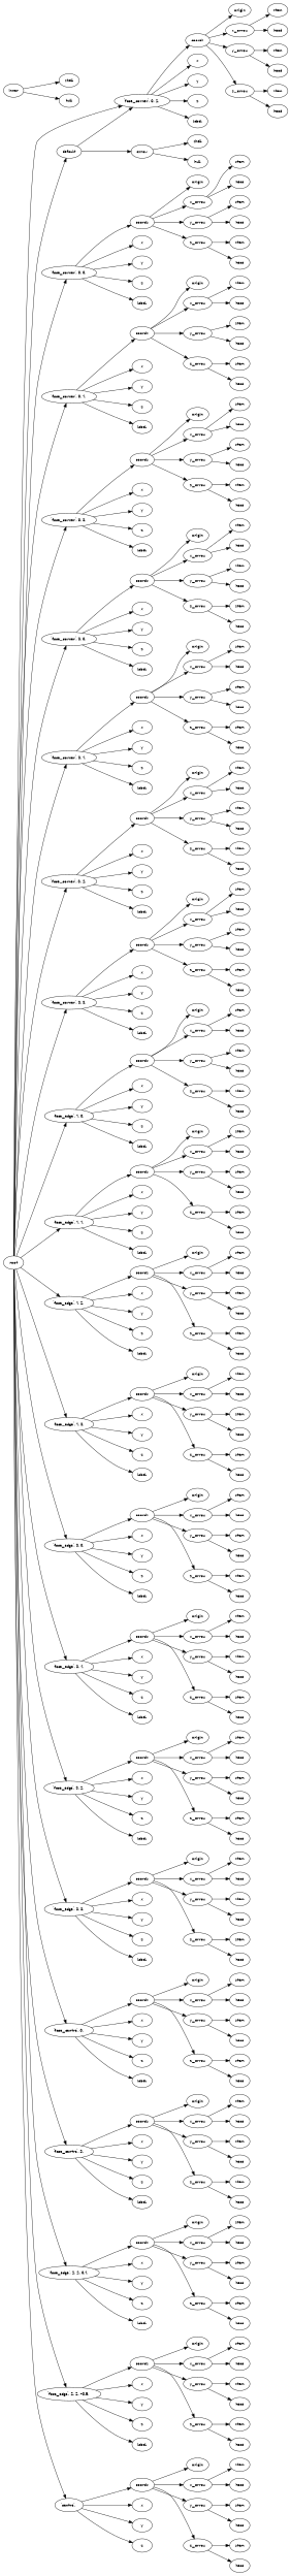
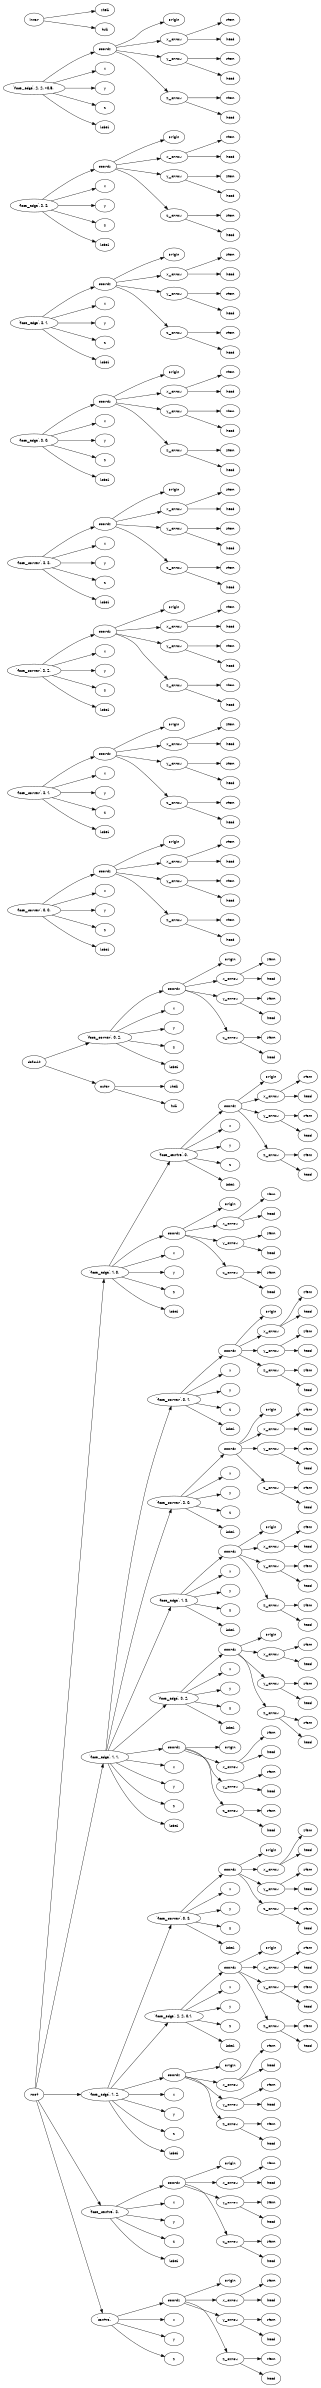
  digraph {
    fontname="Patrick Hand"
    rankdir=LR
    node [fontname="Patrick Hand"]
    edge [fontname="Patrick Hand"]
    n1 [label=root]
    n2 [label=default]
    n3 [label="'face_corner',\ 0,\ 0,\ "]
    n4 [label="'face_corner',\ 0,\ 1,\ "]
    n5 [label="'face_corner',\ 0,\ 2,\ "]
    n6 [label="'face_corner',\ 0,\ 3,\ "]
    n7 [label="'face_corner',\ 3,\ 0,\ "]
    n8 [label="'face_corner',\ 3,\ 1,\ "]
    n9 [label="'face_corner',\ 3,\ 2,\ "]
    n10 [label="'face_corner',\ 3,\ 3,\ "]
    n11 [label="'face_edge',\ 1,\ 0,\ "]
    n12 [label="'face_edge',\ 1,\ 1,\ "]
    n13 [label="'face_edge',\ 1,\ 2,\ "]
    n14 [label="'face_edge',\ 1,\ 3,\ "]
    n15 [label="'face_edge',\ 3,\ 0,\ "]
    n16 [label="'face_edge',\ 3,\ 1,\ "]
    n17 [label="'face_edge',\ 3,\ 2,\ "]
    n18 [label="'face_edge',\ 3,\ 3,\ "]
    n19 [label="'face_centre',\ 0,\ "]
    n20 [label="'face_centre',\ 3,\ "]
    n21 [label="'face_edge',\ 2,\ 2,\ 0\.1,\ "]
    n22 [label="'face_edge',\ 2,\ 2,\ \-0\.5,\ "]
    n23 [label="'centre',\ "]
-   n24 [label=arrow]
+   n24 [label=outer]
    n25 [label=coords]
    n26 [label=x]
    n27 [label=y]
    n28 [label=z]
    n29 [label=label]
    n30 [label=coords]
    n31 [label=x]
    n32 [label=y]
    n33 [label=z]
    n34 [label=label]
    n35 [label=coords]
    n36 [label=x]
    n37 [label=y]
    n38 [label=z]
    n39 [label=label]
    n40 [label=coords]
    n41 [label=x]
    n42 [label=y]
    n43 [label=z]
    n44 [label=label]
    n45 [label=coords]
    n46 [label=x]
    n47 [label=y]
    n48 [label=z]
    n49 [label=label]
    n50 [label=coords]
    n51 [label=x]
    n52 [label=y]
    n53 [label=z]
    n54 [label=label]
    n55 [label=coords]
    n56 [label=x]
    n57 [label=y]
    n58 [label=z]
    n59 [label=label]
    n60 [label=coords]
    n61 [label=x]
    n62 [label=y]
    n63 [label=z]
    n64 [label=label]
    n65 [label=coords]
    n66 [label=x]
    n67 [label=y]
    n68 [label=z]
    n69 [label=label]
    n70 [label=coords]
    n71 [label=x]
    n72 [label=y]
    n73 [label=z]
    n74 [label=label]
    n75 [label=coords]
    n76 [label=x]
    n77 [label=y]
    n78 [label=z]
    n79 [label=label]
    n80 [label=coords]
    n81 [label=x]
    n82 [label=y]
    n83 [label=z]
    n84 [label=label]
    n85 [label=coords]
    n86 [label=x]
    n87 [label=y]
    n88 [label=z]
    n89 [label=label]
    n90 [label=coords]
    n91 [label=x]
    n92 [label=y]
    n93 [label=z]
    n94 [label=label]
    n95 [label=coords]
    n96 [label=x]
    n97 [label=y]
    n98 [label=z]
    n99 [label=label]
    n100 [label=coords]
    n101 [label=x]
    n102 [label=y]
    n103 [label=z]
    n104 [label=label]
    n105 [label=coords]
    n106 [label=x]
    n107 [label=y]
    n108 [label=z]
    n109 [label=label]
    n110 [label=coords]
    n111 [label=x]
    n112 [label=y]
    n113 [label=z]
    n114 [label=label]
    n115 [label=coords]
    n116 [label=x]
    n117 [label=y]
    n118 [label=z]
    n119 [label=label]
    n120 [label=coords]
    n121 [label=x]
    n122 [label=y]
    n123 [label=z]
    n124 [label=label]
    n125 [label=coords]
    n126 [label=x]
    n127 [label=y]
    n128 [label=z]
    n129 [label=shell]
    n130 [label=hull]
    n131 [label=inner]
    n132 [label=shell]
    n133 [label=hull]
    n134 [label=origin]
    n135 [label=x_arrow]
    n136 [label=y_arrow]
    n137 [label=z_arrow]
    n138 [label=stem]
    n139 [label=head]
    n140 [label=stem]
    n141 [label=head]
    n142 [label=stem]
    n143 [label=head]
    n144 [label=origin]
    n145 [label=x_arrow]
    n146 [label=y_arrow]
    n147 [label=z_arrow]
    n148 [label=stem]
    n149 [label=head]
    n150 [label=stem]
    n151 [label=head]
    n152 [label=stem]
    n153 [label=head]
    n154 [label=origin]
    n155 [label=x_arrow]
    n156 [label=y_arrow]
    n157 [label=z_arrow]
    n158 [label=stem]
    n159 [label=head]
    n160 [label=stem]
    n161 [label=head]
    n162 [label=stem]
    n163 [label=head]
    n164 [label=origin]
    n165 [label=x_arrow]
    n166 [label=y_arrow]
    n167 [label=z_arrow]
    n168 [label=stem]
    n169 [label=head]
    n170 [label=stem]
    n171 [label=head]
    n172 [label=stem]
    n173 [label=head]
    n174 [label=origin]
    n175 [label=x_arrow]
    n176 [label=y_arrow]
    n177 [label=z_arrow]
    n178 [label=stem]
    n179 [label=head]
    n180 [label=stem]
    n181 [label=head]
    n182 [label=stem]
    n183 [label=head]
    n184 [label=origin]
    n185 [label=x_arrow]
    n186 [label=y_arrow]
    n187 [label=z_arrow]
    n188 [label=stem]
    n189 [label=head]
    n190 [label=stem]
    n191 [label=head]
    n192 [label=stem]
    n193 [label=head]
    n194 [label=origin]
    n195 [label=x_arrow]
    n196 [label=y_arrow]
    n197 [label=z_arrow]
    n198 [label=stem]
    n199 [label=head]
    n200 [label=stem]
    n201 [label=head]
    n202 [label=stem]
    n203 [label=head]
    n204 [label=origin]
    n205 [label=x_arrow]
    n206 [label=y_arrow]
    n207 [label=z_arrow]
    n208 [label=stem]
    n209 [label=head]
    n210 [label=stem]
    n211 [label=head]
    n212 [label=stem]
    n213 [label=head]
    n214 [label=origin]
    n215 [label=x_arrow]
    n216 [label=y_arrow]
    n217 [label=z_arrow]
    n218 [label=stem]
    n219 [label=head]
    n220 [label=stem]
    n221 [label=head]
    n222 [label=stem]
    n223 [label=head]
    n224 [label=origin]
    n225 [label=x_arrow]
    n226 [label=y_arrow]
    n227 [label=z_arrow]
    n228 [label=stem]
    n229 [label=head]
    n230 [label=stem]
    n231 [label=head]
    n232 [label=stem]
    n233 [label=head]
    n234 [label=origin]
    n235 [label=x_arrow]
    n236 [label=y_arrow]
    n237 [label=z_arrow]
    n238 [label=stem]
    n239 [label=head]
    n240 [label=stem]
    n241 [label=head]
    n242 [label=stem]
    n243 [label=head]
    n244 [label=origin]
    n245 [label=x_arrow]
    n246 [label=y_arrow]
    n247 [label=z_arrow]
    n248 [label=stem]
    n249 [label=head]
    n250 [label=stem]
    n251 [label=head]
    n252 [label=stem]
    n253 [label=head]
    n254 [label=origin]
    n255 [label=x_arrow]
    n256 [label=y_arrow]
    n257 [label=z_arrow]
    n258 [label=stem]
    n259 [label=head]
    n260 [label=stem]
    n261 [label=head]
    n262 [label=stem]
    n263 [label=head]
    n264 [label=origin]
    n265 [label=x_arrow]
    n266 [label=y_arrow]
    n267 [label=z_arrow]
    n268 [label=stem]
    n269 [label=head]
    n270 [label=stem]
    n271 [label=head]
    n272 [label=stem]
    n273 [label=head]
    n274 [label=origin]
    n275 [label=x_arrow]
    n276 [label=y_arrow]
    n277 [label=z_arrow]
    n278 [label=stem]
    n279 [label=head]
    n280 [label=stem]
    n281 [label=head]
    n282 [label=stem]
    n283 [label=head]
    n284 [label=origin]
    n285 [label=x_arrow]
    n286 [label=y_arrow]
    n287 [label=z_arrow]
    n288 [label=stem]
    n289 [label=head]
    n290 [label=stem]
    n291 [label=head]
    n292 [label=stem]
    n293 [label=head]
    n294 [label=origin]
    n295 [label=x_arrow]
    n296 [label=y_arrow]
    n297 [label=z_arrow]
    n298 [label=stem]
    n299 [label=head]
    n300 [label=stem]
    n301 [label=head]
    n302 [label=stem]
    n303 [label=head]
    n304 [label=origin]
    n305 [label=x_arrow]
    n306 [label=y_arrow]
    n307 [label=z_arrow]
    n308 [label=stem]
    n309 [label=head]
    n310 [label=stem]
    n311 [label=head]
    n312 [label=stem]
    n313 [label=head]
    n314 [label=origin]
    n315 [label=x_arrow]
    n316 [label=y_arrow]
    n317 [label=z_arrow]
    n318 [label=stem]
    n319 [label=head]
    n320 [label=stem]
    n321 [label=head]
    n322 [label=stem]
    n323 [label=head]
    n324 [label=origin]
    n325 [label=x_arrow]
    n326 [label=y_arrow]
    n327 [label=z_arrow]
    n328 [label=stem]
    n329 [label=head]
    n330 [label=stem]
    n331 [label=head]
    n332 [label=stem]
    n333 [label=head]
    n334 [label=origin]
    n335 [label=x_arrow]
    n336 [label=y_arrow]
    n337 [label=z_arrow]
    n338 [label=stem]
    n339 [label=head]
    n340 [label=stem]
    n341 [label=head]
    n342 [label=stem]
    n343 [label=head]
-   n1 -> n2
-   n1 -> n3
-   n1 -> n4
-   n1 -> n5
-   n1 -> n6
-   n1 -> n7
-   n1 -> n8
-   n1 -> n9
-   n1 -> n10
+   n12 -> n4
+   n13 -> n6
+   n12 -> n7
    n1 -> n11
    n1 -> n12
    n1 -> n13
-   n1 -> n14
-   n1 -> n15
-   n1 -> n16
-   n1 -> n17
-   n1 -> n18
-   n1 -> n19
+   n12 -> n14
+   n12 -> n17
+   n11 -> n19
    n1 -> n20
-   n1 -> n21
-   n1 -> n22
+   n13 -> n21
    n1 -> n23
    n2 -> n5
    n2 -> n24
    n3 -> n25
    n3 -> n26
    n3 -> n27
    n3 -> n28
    n3 -> n29
    n4 -> n30
    n4 -> n31
    n4 -> n32
    n4 -> n33
    n4 -> n34
    n5 -> n35
    n5 -> n36
    n5 -> n37
    n5 -> n38
    n5 -> n39
    n6 -> n40
    n6 -> n41
    n6 -> n42
    n6 -> n43
    n6 -> n44
    n7 -> n45
    n7 -> n46
    n7 -> n47
    n7 -> n48
    n7 -> n49
    n8 -> n50
    n8 -> n51
    n8 -> n52
    n8 -> n53
    n8 -> n54
    n9 -> n55
    n9 -> n56
    n9 -> n57
    n9 -> n58
    n9 -> n59
    n10 -> n60
    n10 -> n61
    n10 -> n62
    n10 -> n63
    n10 -> n64
    n11 -> n65
    n11 -> n66
    n11 -> n67
    n11 -> n68
    n11 -> n69
    n12 -> n70
    n12 -> n71
    n12 -> n72
    n12 -> n73
    n12 -> n74
    n13 -> n75
    n13 -> n76
    n13 -> n77
    n13 -> n78
    n13 -> n79
    n14 -> n80
    n14 -> n81
    n14 -> n82
    n14 -> n83
    n14 -> n84
    n15 -> n85
    n15 -> n86
    n15 -> n87
    n15 -> n88
    n15 -> n89
    n16 -> n90
    n16 -> n91
    n16 -> n92
    n16 -> n93
    n16 -> n94
    n17 -> n95
    n17 -> n96
    n17 -> n97
    n17 -> n98
    n17 -> n99
    n18 -> n100
    n18 -> n101
    n18 -> n102
    n18 -> n103
    n18 -> n104
    n19 -> n105
    n19 -> n106
    n19 -> n107
    n19 -> n108
    n19 -> n109
    n20 -> n110
    n20 -> n111
    n20 -> n112
    n20 -> n113
    n20 -> n114
    n21 -> n115
    n21 -> n116
    n21 -> n117
    n21 -> n118
    n21 -> n119
    n22 -> n120
    n22 -> n121
    n22 -> n122
    n22 -> n123
    n22 -> n124
    n23 -> n125
    n23 -> n126
    n23 -> n127
    n23 -> n128
    n24 -> n129
    n24 -> n130
    n25 -> n134
    n25 -> n135
    n25 -> n136
    n25 -> n137
    n30 -> n144
    n30 -> n145
    n30 -> n146
    n30 -> n147
    n35 -> n154
    n35 -> n155
    n35 -> n156
    n35 -> n157
    n40 -> n164
    n40 -> n165
    n40 -> n166
    n40 -> n167
    n45 -> n174
    n45 -> n175
    n45 -> n176
    n45 -> n177
    n50 -> n184
    n50 -> n185
    n50 -> n186
    n50 -> n187
    n55 -> n194
    n55 -> n195
    n55 -> n196
    n55 -> n197
    n60 -> n204
    n60 -> n205
    n60 -> n206
    n60 -> n207
    n65 -> n214
    n65 -> n215
    n65 -> n216
    n65 -> n217
    n70 -> n224
    n70 -> n225
    n70 -> n226
    n70 -> n227
    n75 -> n234
    n75 -> n235
    n75 -> n236
    n75 -> n237
    n80 -> n244
    n80 -> n245
    n80 -> n246
    n80 -> n247
    n85 -> n254
    n85 -> n255
    n85 -> n256
    n85 -> n257
    n90 -> n264
    n90 -> n265
    n90 -> n266
    n90 -> n267
    n95 -> n274
    n95 -> n275
    n95 -> n276
    n95 -> n277
    n100 -> n284
    n100 -> n285
    n100 -> n286
    n100 -> n287
    n105 -> n294
    n105 -> n295
    n105 -> n296
    n105 -> n297
    n110 -> n304
    n110 -> n305
    n110 -> n306
    n110 -> n307
    n115 -> n314
    n115 -> n315
    n115 -> n316
    n115 -> n317
    n120 -> n324
    n120 -> n325
    n120 -> n326
    n120 -> n327
    n125 -> n334
    n125 -> n335
    n125 -> n336
    n125 -> n337
    n131 -> n132
    n131 -> n133
    n135 -> n138
    n135 -> n139
    n136 -> n140
    n136 -> n141
    n137 -> n142
    n137 -> n143
    n145 -> n148
    n145 -> n149
    n146 -> n150
    n146 -> n151
    n147 -> n152
    n147 -> n153
    n155 -> n158
    n155 -> n159
    n156 -> n160
    n156 -> n161
    n157 -> n162
    n157 -> n163
    n165 -> n168
    n165 -> n169
    n166 -> n170
    n166 -> n171
    n167 -> n172
    n167 -> n173
    n175 -> n178
    n175 -> n179
    n176 -> n180
    n176 -> n181
    n177 -> n182
    n177 -> n183
    n185 -> n188
    n185 -> n189
    n186 -> n190
    n186 -> n191
    n187 -> n192
    n187 -> n193
    n195 -> n198
    n195 -> n199
    n196 -> n200
    n196 -> n201
    n197 -> n202
    n197 -> n203
    n205 -> n208
    n205 -> n209
    n206 -> n210
    n206 -> n211
    n207 -> n212
    n207 -> n213
    n215 -> n218
    n215 -> n219
    n216 -> n220
    n216 -> n221
    n217 -> n222
    n217 -> n223
    n225 -> n228
    n225 -> n229
    n226 -> n230
    n226 -> n231
    n227 -> n232
    n227 -> n233
    n235 -> n238
    n235 -> n239
    n236 -> n240
    n236 -> n241
    n237 -> n242
    n237 -> n243
    n245 -> n248
    n245 -> n249
    n246 -> n250
    n246 -> n251
    n247 -> n252
    n247 -> n253
    n255 -> n258
    n255 -> n259
    n256 -> n260
    n256 -> n261
    n257 -> n262
    n257 -> n263
    n265 -> n268
    n265 -> n269
    n266 -> n270
    n266 -> n271
    n267 -> n272
    n267 -> n273
    n275 -> n278
    n275 -> n279
    n276 -> n280
    n276 -> n281
    n277 -> n282
    n277 -> n283
    n285 -> n288
    n285 -> n289
    n286 -> n290
    n286 -> n291
    n287 -> n292
    n287 -> n293
    n295 -> n298
    n295 -> n299
    n296 -> n300
    n296 -> n301
    n297 -> n302
    n297 -> n303
    n305 -> n308
    n305 -> n309
    n306 -> n310
    n306 -> n311
    n307 -> n312
    n307 -> n313
    n315 -> n318
    n315 -> n319
    n316 -> n320
    n316 -> n321
    n317 -> n322
    n317 -> n323
    n325 -> n328
    n325 -> n329
    n326 -> n330
    n326 -> n331
    n327 -> n332
    n327 -> n333
    n335 -> n338
    n335 -> n339
    n336 -> n340
    n336 -> n341
    n337 -> n342
    n337 -> n343
  }
